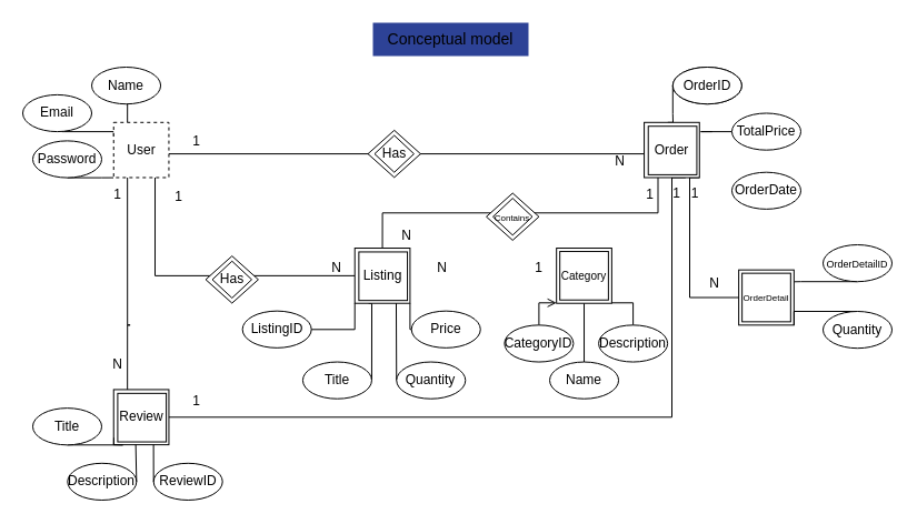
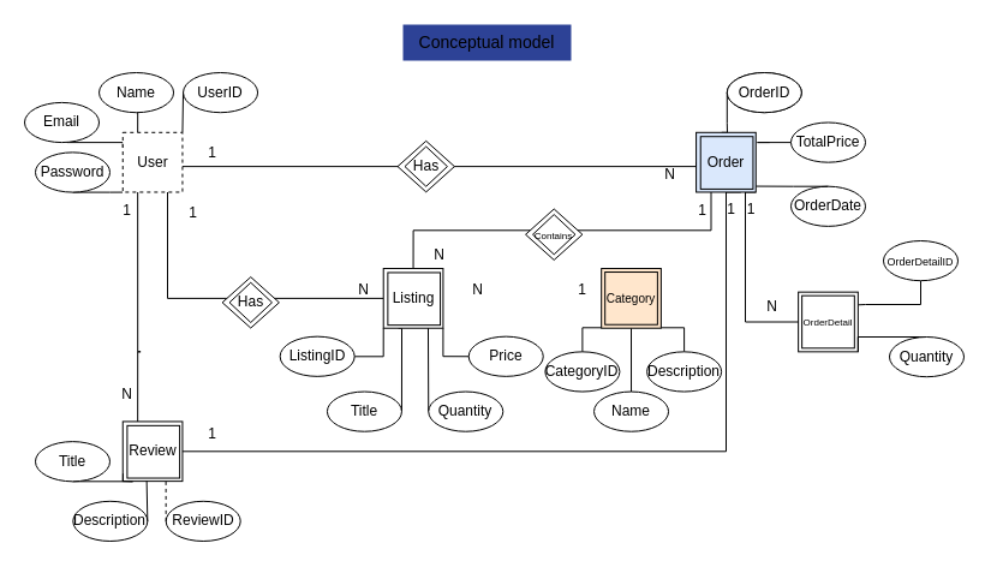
  <mxCell id="0" />
  <mxCell id="1" parent="0" />
  <mxCell id="2" value="&lt;font style=&quot;font-size: 14px;&quot;&gt;Conceptual model&lt;/font&gt;" style="text;html=1;align=center;verticalAlign=middle;whiteSpace=wrap;rounded=0;glass=0;fillColor=#2D4296;" parent="1" vertex="1"><mxGeometry x="335" y="20" width="140" height="30" as="geometry" /></mxCell>
  <mxCell id="3" value="" style="group" vertex="1" connectable="0" parent="1"><mxGeometry x="20" y="60" width="782.025" height="390" as="geometry" /></mxCell>
  <mxCell id="4" value="" style="group" parent="3" vertex="1" connectable="0"><mxGeometry width="700" height="390" as="geometry" /></mxCell>
  <mxCell id="5" style="edgeStyle=orthogonalEdgeStyle;rounded=0;orthogonalLoop=1;jettySize=auto;html=1;exitX=0.5;exitY=1;exitDx=0;exitDy=0;entryX=0.25;entryY=0;entryDx=0;entryDy=0;endArrow=none;endFill=0;" parent="4" source="6" target="27" edge="1"><mxGeometry relative="1" as="geometry" /></mxCell>
  <mxCell id="6" value="Name" style="ellipse;whiteSpace=wrap;html=1;container=0;" parent="4" vertex="1"><mxGeometry x="62.025" width="62.025" height="33.191" as="geometry" /></mxCell>
  <mxCell id="7" style="edgeStyle=orthogonalEdgeStyle;rounded=0;orthogonalLoop=1;jettySize=auto;html=1;exitX=1;exitY=0.5;exitDx=0;exitDy=0;entryX=0;entryY=0.25;entryDx=0;entryDy=0;endArrow=none;endFill=0;" parent="4" source="8" target="27" edge="1"><mxGeometry relative="1" as="geometry"><Array as="points"><mxPoint x="35.443" y="41.489" /><mxPoint x="35.443" y="58.085" /><mxPoint x="81.519" y="58.085" /></Array></mxGeometry></mxCell>
  <mxCell id="8" value="Email" style="ellipse;whiteSpace=wrap;html=1;container=0;" parent="4" vertex="1"><mxGeometry y="24.894" width="62.025" height="33.191" as="geometry" /></mxCell>
  <mxCell id="9" style="edgeStyle=orthogonalEdgeStyle;rounded=0;orthogonalLoop=1;jettySize=auto;html=1;exitX=0.5;exitY=1;exitDx=0;exitDy=0;endArrow=none;endFill=0;" parent="4" source="10" edge="1"><mxGeometry relative="1" as="geometry"><mxPoint x="81.519" y="99.574" as="targetPoint" /><Array as="points"><mxPoint x="70.886" y="99.574" /></Array></mxGeometry></mxCell>
  <mxCell id="10" value="Password" style="ellipse;whiteSpace=wrap;html=1;container=0;" parent="4" vertex="1"><mxGeometry x="8.985" y="66.383" width="62.025" height="33.191" as="geometry" /></mxCell>
  <mxCell id="11" value="Review" style="whiteSpace=wrap;html=1;aspect=fixed;container=0;" parent="4" vertex="1"><mxGeometry x="81.75" y="290.429" width="49.693" height="49.693" as="geometry" /></mxCell>
  <mxCell id="12" style="edgeStyle=orthogonalEdgeStyle;rounded=0;orthogonalLoop=1;jettySize=auto;html=1;exitX=0.25;exitY=1;exitDx=0;exitDy=0;entryX=0.25;entryY=0;entryDx=0;entryDy=0;endArrow=none;endFill=0;" parent="4" source="27" target="11" edge="1"><mxGeometry relative="1" as="geometry"><Array as="points"><mxPoint x="96.582" y="232.34" /><mxPoint x="96.582" y="232.34" /></Array></mxGeometry></mxCell>
  <mxCell id="13" style="edgeStyle=orthogonalEdgeStyle;rounded=0;orthogonalLoop=1;jettySize=auto;html=1;entryX=0.75;entryY=1;entryDx=0;entryDy=0;endArrow=none;endFill=0;" parent="4" source="11" target="46" edge="1"><mxGeometry relative="1" as="geometry"><Array as="points"><mxPoint x="584" y="315" /><mxPoint x="584" y="100" /></Array></mxGeometry></mxCell>
  <mxCell id="14" value="1" style="text;html=1;align=center;verticalAlign=middle;whiteSpace=wrap;rounded=0;container=0;" parent="4" vertex="1"><mxGeometry x="133.036" y="290.427" width="47.338" height="21.233" as="geometry" /></mxCell>
  <mxCell id="15" value="OrderDate" style="ellipse;whiteSpace=wrap;html=1;container=0;" parent="4" vertex="1"><mxGeometry x="637.975" y="94.694" width="62.025" height="33.191" as="geometry" /></mxCell>
  <mxCell id="16" style="edgeStyle=orthogonalEdgeStyle;rounded=0;orthogonalLoop=1;jettySize=auto;html=1;endArrow=none;endFill=0;" parent="4" source="17" edge="1"><mxGeometry relative="1" as="geometry"><mxPoint x="620.253" y="58.085" as="targetPoint" /><Array as="points"><mxPoint x="610" y="58" /><mxPoint x="610" y="58" /></Array></mxGeometry></mxCell>
  <mxCell id="17" value="TotalPrice" style="ellipse;whiteSpace=wrap;html=1;container=0;" parent="4" vertex="1"><mxGeometry x="637.975" y="41.489" width="62.025" height="33.191" as="geometry" /></mxCell>
  <mxCell id="18" style="edgeStyle=orthogonalEdgeStyle;rounded=0;orthogonalLoop=1;jettySize=auto;html=1;endArrow=none;endFill=0;entryX=0.004;entryY=0.871;entryDx=0;entryDy=0;entryPerimeter=0;exitX=0.5;exitY=1;exitDx=0;exitDy=0;" parent="4" source="19" target="11" edge="1"><mxGeometry relative="1" as="geometry"><mxPoint x="79.747" y="340.213" as="targetPoint" /><Array as="points"><mxPoint x="90" y="340" /><mxPoint x="82" y="340" /></Array></mxGeometry></mxCell>
  <mxCell id="19" value="Title" style="ellipse;whiteSpace=wrap;html=1;container=0;" parent="4" vertex="1"><mxGeometry x="8.985" y="307.121" width="62.025" height="33.191" as="geometry" /></mxCell>
  <mxCell id="20" value="Description" style="ellipse;whiteSpace=wrap;html=1;container=0;" parent="4" vertex="1"><mxGeometry x="40.304" y="356.809" width="62.025" height="33.191" as="geometry" /></mxCell>
  <mxCell id="21" value="OrderID" style="ellipse;whiteSpace=wrap;html=1;container=0;" parent="4" vertex="1"><mxGeometry x="584.81" width="62.025" height="33.191" as="geometry" /></mxCell>
+ <mxCell id="22" style="edgeStyle=orthogonalEdgeStyle;rounded=0;orthogonalLoop=1;jettySize=auto;html=1;exitX=0;exitY=0.5;exitDx=0;exitDy=0;entryX=1;entryY=0;entryDx=0;entryDy=0;endArrow=none;endFill=0;" edge="1" parent="4" source="23" target="27"><mxGeometry relative="1" as="geometry" /></mxCell>
+ <mxCell id="23" value="UserID" style="ellipse;whiteSpace=wrap;html=1;container=0;" parent="4" vertex="1"><mxGeometry x="132.035" width="62.025" height="33.191" as="geometry" /></mxCell>
  <mxCell id="24" style="edgeStyle=orthogonalEdgeStyle;rounded=0;orthogonalLoop=1;jettySize=auto;html=1;exitX=0;exitY=0.5;exitDx=0;exitDy=0;endArrow=none;endFill=0;entryX=0.427;entryY=0;entryDx=0;entryDy=0;entryPerimeter=0;" parent="4" source="21" target="46" edge="1"><mxGeometry relative="1" as="geometry"><mxPoint x="593.671" y="41.489" as="targetPoint" /><Array as="points"><mxPoint x="585" y="42" /><mxPoint x="585" y="50" /></Array></mxGeometry></mxCell>
+ <mxCell id="25" style="edgeStyle=orthogonalEdgeStyle;rounded=0;orthogonalLoop=1;jettySize=auto;html=1;exitX=0.5;exitY=0;exitDx=0;exitDy=0;entryX=1;entryY=0.901;entryDx=0;entryDy=0;entryPerimeter=0;endArrow=none;endFill=0;" parent="4" source="15" target="46" edge="1"><mxGeometry relative="1" as="geometry"><Array as="points"><mxPoint x="640" y="95" /><mxPoint x="640" y="95" /></Array></mxGeometry></mxCell>
  <mxCell id="26" style="edgeStyle=orthogonalEdgeStyle;rounded=0;orthogonalLoop=1;jettySize=auto;html=1;exitX=0.75;exitY=1;exitDx=0;exitDy=0;entryX=0;entryY=0.5;entryDx=0;entryDy=0;endArrow=none;endFill=0;" parent="4" source="27" target="39" edge="1"><mxGeometry relative="1" as="geometry" /></mxCell>
  <mxCell id="27" value="User" style="whiteSpace=wrap;html=1;aspect=fixed;container=0;dashed=1;" parent="4" vertex="1"><mxGeometry x="81.75" y="49.787" width="49.693" height="49.693" as="geometry" /></mxCell>
  <mxCell id="28" style="edgeStyle=orthogonalEdgeStyle;rounded=0;orthogonalLoop=1;jettySize=auto;html=1;entryX=0;entryY=0.5;entryDx=0;entryDy=0;endArrow=none;endFill=0;" parent="4" source="27" target="46" edge="1"><mxGeometry relative="1" as="geometry"><Array as="points"><mxPoint x="559.078" y="78.098" /></Array></mxGeometry></mxCell>
  <mxCell id="29" value="Has" style="rhombus;whiteSpace=wrap;html=1;container=0;" parent="4" vertex="1"><mxGeometry x="310.551" y="56.865" width="47.338" height="42.466" as="geometry" /></mxCell>
  <mxCell id="30" value="1" style="text;html=1;align=center;verticalAlign=middle;whiteSpace=wrap;rounded=0;container=0;" parent="4" vertex="1"><mxGeometry x="133.033" y="56.865" width="47.338" height="21.233" as="geometry" /></mxCell>
  <mxCell id="31" value="1" style="text;html=1;align=center;verticalAlign=middle;whiteSpace=wrap;rounded=0;container=0;" parent="4" vertex="1"><mxGeometry x="62.025" y="104.639" width="47.338" height="21.233" as="geometry" /></mxCell>
  <mxCell id="32" style="edgeStyle=orthogonalEdgeStyle;rounded=0;orthogonalLoop=1;jettySize=auto;html=1;exitX=0.5;exitY=1;exitDx=0;exitDy=0;entryX=0.5;entryY=0;entryDx=0;entryDy=0;endArrow=none;endFill=0;" edge="1" parent="4" source="33" target="54"><mxGeometry relative="1" as="geometry" /></mxCell>
- <mxCell id="33" value="&lt;font style=&quot;font-size: 10px;&quot;&gt;Category&lt;/font&gt;" style="whiteSpace=wrap;html=1;aspect=fixed;container=0;" parent="4" vertex="1"><mxGeometry x="480.18" y="163.029" width="49.693" height="49.693" as="geometry" /></mxCell>
+ <mxCell id="33" value="&lt;font style=&quot;font-size: 10px;&quot;&gt;Category&lt;/font&gt;" style="whiteSpace=wrap;html=1;aspect=fixed;container=0;fillColor=#ffe6cc;" parent="4" vertex="1"><mxGeometry x="480.18" y="163.029" width="49.693" height="49.693" as="geometry" /></mxCell>
  <mxCell id="34" value="N" style="text;html=1;align=center;verticalAlign=middle;whiteSpace=wrap;rounded=0;container=0;" parent="4" vertex="1"><mxGeometry x="322.386" y="141.796" width="47.338" height="21.233" as="geometry" /></mxCell>
  <mxCell id="35" value="1" style="text;html=1;align=center;verticalAlign=middle;whiteSpace=wrap;rounded=0;container=0;" parent="4" vertex="1"><mxGeometry x="564.73" y="100" width="47.34" height="27.89" as="geometry" /></mxCell>
  <mxCell id="36" style="edgeStyle=orthogonalEdgeStyle;rounded=0;orthogonalLoop=1;jettySize=auto;html=1;exitX=0.5;exitY=0;exitDx=0;exitDy=0;entryX=0.25;entryY=1;entryDx=0;entryDy=0;endArrow=none;endFill=0;" parent="4" source="39" target="46" edge="1"><mxGeometry relative="1" as="geometry" /></mxCell>
  <mxCell id="37" style="edgeStyle=orthogonalEdgeStyle;rounded=0;orthogonalLoop=1;jettySize=auto;html=1;exitX=0.25;exitY=1;exitDx=0;exitDy=0;entryX=1;entryY=0.5;entryDx=0;entryDy=0;endArrow=none;endFill=0;" parent="4" source="39" target="71" edge="1"><mxGeometry relative="1" as="geometry"><Array as="points"><mxPoint x="314" y="213" /></Array></mxGeometry></mxCell>
  <mxCell id="38" style="edgeStyle=orthogonalEdgeStyle;rounded=0;orthogonalLoop=1;jettySize=auto;html=1;exitX=1;exitY=1;exitDx=0;exitDy=0;entryX=0;entryY=0.5;entryDx=0;entryDy=0;endArrow=none;endFill=0;" edge="1" parent="4" source="39" target="53"><mxGeometry relative="1" as="geometry"><Array as="points"><mxPoint x="348" y="236" /></Array></mxGeometry></mxCell>
  <mxCell id="39" value="Listing" style="whiteSpace=wrap;html=1;aspect=fixed;container=0;" parent="4" vertex="1"><mxGeometry x="298.717" y="163.029" width="49.693" height="49.693" as="geometry" /></mxCell>
  <mxCell id="40" value="N" style="text;html=1;align=center;verticalAlign=middle;whiteSpace=wrap;rounded=0;container=0;" parent="4" vertex="1"><mxGeometry x="353.945" y="170.106" width="47.338" height="21.233" as="geometry" /></mxCell>
  <mxCell id="41" value="N" style="text;html=1;align=center;verticalAlign=middle;whiteSpace=wrap;rounded=0;container=0;" parent="4" vertex="1"><mxGeometry x="62.025" y="257.231" width="47.338" height="21.233" as="geometry" /></mxCell>
  <mxCell id="42" value="1" style="text;html=1;align=center;verticalAlign=middle;whiteSpace=wrap;rounded=0;container=0;" parent="4" vertex="1"><mxGeometry x="440.732" y="170.106" width="47.338" height="21.233" as="geometry" /></mxCell>
  <mxCell id="43" value="&lt;font style=&quot;font-size: 8px;&quot;&gt;Contains&lt;/font&gt;" style="rhombus;whiteSpace=wrap;html=1;container=0;" parent="4" vertex="1"><mxGeometry x="417.063" y="113.486" width="47.338" height="42.466" as="geometry" /></mxCell>
  <mxCell id="44" value="1" style="text;html=1;align=center;verticalAlign=middle;whiteSpace=wrap;rounded=0;container=0;" parent="4" vertex="1"><mxGeometry x="541.428" y="104.638" width="47.338" height="21.233" as="geometry" /></mxCell>
  <mxCell id="45" style="edgeStyle=orthogonalEdgeStyle;rounded=0;orthogonalLoop=1;jettySize=auto;html=1;exitX=1;exitY=1;exitDx=0;exitDy=0;entryX=0;entryY=0.5;entryDx=0;entryDy=0;endArrow=none;endFill=0;" edge="1" parent="4" source="46" target="73"><mxGeometry relative="1" as="geometry"><Array as="points"><mxPoint x="600" y="100" /><mxPoint x="600" y="208" /></Array></mxGeometry></mxCell>
- <mxCell id="46" value="Order" style="whiteSpace=wrap;html=1;aspect=fixed;container=0;" parent="4" vertex="1"><mxGeometry x="559.078" y="49.787" width="49.693" height="49.693" as="geometry" /></mxCell>
+ <mxCell id="46" value="Order" style="whiteSpace=wrap;html=1;aspect=fixed;container=0;fillColor=#dae8fc;" parent="4" vertex="1"><mxGeometry x="559.078" y="49.787" width="49.693" height="49.693" as="geometry" /></mxCell>
  <mxCell id="47" value="N" style="text;html=1;align=center;verticalAlign=middle;whiteSpace=wrap;rounded=0;container=0;" parent="4" vertex="1"><mxGeometry x="513.923" y="74.68" width="47.338" height="21.233" as="geometry" /></mxCell>
  <mxCell id="48" value="1" style="text;html=1;align=center;verticalAlign=middle;whiteSpace=wrap;rounded=0;container=0;" parent="4" vertex="1"><mxGeometry x="117.253" y="106.408" width="47.338" height="21.233" as="geometry" /></mxCell>
  <mxCell id="49" value="N" style="text;html=1;align=center;verticalAlign=middle;whiteSpace=wrap;rounded=0;container=0;" parent="4" vertex="1"><mxGeometry x="259.268" y="170.106" width="47.338" height="21.233" as="geometry" /></mxCell>
  <mxCell id="50" value="Has" style="rhombus;whiteSpace=wrap;html=1;container=0;" parent="4" vertex="1"><mxGeometry x="164.592" y="170.106" width="47.338" height="42.466" as="geometry" /></mxCell>
  <mxCell id="51" style="edgeStyle=orthogonalEdgeStyle;rounded=0;orthogonalLoop=1;jettySize=auto;html=1;entryX=0.75;entryY=1;entryDx=0;entryDy=0;endArrow=none;endFill=0;exitX=0;exitY=0.5;exitDx=0;exitDy=0;" parent="4" source="52" target="39" edge="1"><mxGeometry relative="1" as="geometry"><Array as="points"><mxPoint x="336" y="282" /></Array></mxGeometry></mxCell>
  <mxCell id="52" value="Quantity" style="ellipse;whiteSpace=wrap;html=1;container=0;" parent="4" vertex="1"><mxGeometry x="336.259" y="265.532" width="62.025" height="33.191" as="geometry" /></mxCell>
- <mxCell id="53" value="Price" style="ellipse;whiteSpace=wrap;html=1;container=0;" parent="4" vertex="1"><mxGeometry x="349.724" y="219.653" width="62.025" height="33.191" as="geometry" /></mxCell>
+ <mxCell id="53" value="Price" style="ellipse;whiteSpace=wrap;html=1;container=0;" parent="4" vertex="1"><mxGeometry x="369.724" y="219.653" width="62.025" height="33.191" as="geometry" /></mxCell>
  <mxCell id="54" value="Name" style="ellipse;whiteSpace=wrap;html=1;container=0;" parent="4" vertex="1"><mxGeometry x="474.023" y="265.532" width="62.025" height="33.191" as="geometry" /></mxCell>
  <mxCell id="55" style="edgeStyle=orthogonalEdgeStyle;rounded=0;orthogonalLoop=1;jettySize=auto;html=1;entryX=1;entryY=1;entryDx=0;entryDy=0;endArrow=none;endFill=0;" parent="4" source="56" target="33" edge="1"><mxGeometry relative="1" as="geometry" /></mxCell>
  <mxCell id="56" value="Description" style="ellipse;whiteSpace=wrap;html=1;container=0;" parent="4" vertex="1"><mxGeometry x="518.106" y="232.34" width="62.025" height="33.191" as="geometry" /></mxCell>
  <mxCell id="57" style="edgeStyle=orthogonalEdgeStyle;rounded=0;orthogonalLoop=1;jettySize=auto;html=1;entryX=0;entryY=1;entryDx=0;entryDy=0;endArrow=none;endFill=0;" parent="4" source="58" target="39" edge="1"><mxGeometry relative="1" as="geometry" /></mxCell>
- <mxCell id="58" value="ListingID" style="ellipse;whiteSpace=wrap;html=1;container=0;" parent="4" vertex="1"><mxGeometry x="197.658" y="219.653" width="62.025" height="33.191" as="geometry" /></mxCell>
- <mxCell id="59" style="edgeStyle=orthogonalEdgeStyle;rounded=0;orthogonalLoop=1;jettySize=auto;html=1;entryX=0;entryY=1;entryDx=0;entryDy=0;endArrow=open;endFill=0;" parent="4" source="60" target="33" edge="1"><mxGeometry relative="1" as="geometry" /></mxCell>
+ <mxCell id="58" value="ListingID" style="ellipse;whiteSpace=wrap;html=1;container=0;" parent="4" vertex="1"><mxGeometry x="212.658" y="219.653" width="62.025" height="33.191" as="geometry" /></mxCell>
+ <mxCell id="59" style="edgeStyle=orthogonalEdgeStyle;rounded=0;orthogonalLoop=1;jettySize=auto;html=1;entryX=0;entryY=1;entryDx=0;entryDy=0;endArrow=none;endFill=0;" parent="4" source="60" target="33" edge="1"><mxGeometry relative="1" as="geometry" /></mxCell>
  <mxCell id="60" value="CategoryID" style="ellipse;whiteSpace=wrap;html=1;container=0;" parent="4" vertex="1"><mxGeometry x="433.384" y="232.34" width="62.025" height="33.191" as="geometry" /></mxCell>
  <mxCell id="61" value="&lt;span style=&quot;color: rgba(0, 0, 0, 0); font-family: monospace; font-size: 0px; text-align: start; text-wrap-mode: nowrap;&quot;&gt;%3CmxGraphModel%3E%3Croot%3E%3CmxCell%20id%3D%220%22%2F%3E%3CmxCell%20id%3D%221%22%20parent%3D%220%22%2F%3E%3CmxCell%20id%3D%222%22%20value%3D%22%22%20style%3D%22whiteSpace%3Dwrap%3Bhtml%3D1%3Baspect%3Dfixed%3BfillColor%3Dnone%3B%22%20vertex%3D%221%22%20parent%3D%221%22%3E%3CmxGeometry%20x%3D%22342.365%22%20y%3D%22256.447%22%20width%3D%2243.696%22%20height%3D%2243.696%22%20as%3D%22geometry%22%2F%3E%3C%2FmxCell%3E%3C%2Froot%3E%3C%2FmxGraphModel%3E&lt;/span&gt;&lt;span style=&quot;color: rgba(0, 0, 0, 0); font-family: monospace; font-size: 0px; text-align: start; text-wrap-mode: nowrap;&quot;&gt;%3CmxGraphModel%3E%3Croot%3E%3CmxCell%20id%3D%220%22%2F%3E%3CmxCell%20id%3D%221%22%20parent%3D%220%22%2F%3E%3CmxCell%20id%3D%222%22%20value%3D%22%22%20style%3D%22whiteSpace%3Dwrap%3Bhtml%3D1%3Baspect%3Dfixed%3BfillColor%3Dnone%3B%22%20vertex%3D%221%22%20parent%3D%221%22%3E%3CmxGeometry%20x%3D%22342.365%22%20y%3D%22256.447%22%20width%3D%2243.696%22%20height%3D%2243.696%22%20as%3D%22geometry%22%2F%3E%3C%2FmxCell%3E%3C%2Froot%3E%3C%2FmxGraphModel%3E&lt;/span&gt;" style="whiteSpace=wrap;html=1;aspect=fixed;fillColor=none;" parent="4" vertex="1"><mxGeometry x="302.365" y="166.447" width="43.696" height="43.696" as="geometry" /></mxCell>
  <mxCell id="62" value="" style="whiteSpace=wrap;html=1;aspect=fixed;fillColor=none;" parent="4" vertex="1"><mxGeometry x="483.183" y="166.027" width="43.696" height="43.696" as="geometry" /></mxCell>
  <mxCell id="63" value="" style="whiteSpace=wrap;html=1;aspect=fixed;fillColor=none;" parent="4" vertex="1"><mxGeometry x="562.729" y="53.206" width="43.696" height="43.696" as="geometry" /></mxCell>
  <mxCell id="64" value="" style="whiteSpace=wrap;html=1;aspect=fixed;fillColor=none;" parent="4" vertex="1"><mxGeometry x="85.4" y="293.844" width="43.696" height="43.696" as="geometry" /></mxCell>
  <mxCell id="65" value="" style="rhombus;whiteSpace=wrap;html=1;container=0;fillColor=none;" parent="4" vertex="1"><mxGeometry x="170.543" y="174.745" width="35.443" height="33.191" as="geometry" /></mxCell>
  <mxCell id="66" value="" style="rhombus;whiteSpace=wrap;html=1;container=0;fillColor=none;" parent="4" vertex="1"><mxGeometry x="423.013" y="118.12" width="35.443" height="33.191" as="geometry" /></mxCell>
  <mxCell id="67" value="" style="rhombus;whiteSpace=wrap;html=1;container=0;fillColor=none;" parent="4" vertex="1"><mxGeometry x="316.497" y="61.504" width="35.443" height="33.191" as="geometry" /></mxCell>
  <mxCell id="68" style="edgeStyle=orthogonalEdgeStyle;rounded=0;orthogonalLoop=1;jettySize=auto;html=1;exitX=1;exitY=0.5;exitDx=0;exitDy=0;entryX=0.4;entryY=0.992;entryDx=0;entryDy=0;entryPerimeter=0;endArrow=none;endFill=0;" parent="4" source="20" target="11" edge="1"><mxGeometry relative="1" as="geometry" /></mxCell>
  <mxCell id="69" value="ReviewID" style="ellipse;whiteSpace=wrap;html=1;container=0;" parent="4" vertex="1"><mxGeometry x="117.69" y="356.809" width="62.025" height="33.191" as="geometry" /></mxCell>
- <mxCell id="70" style="edgeStyle=orthogonalEdgeStyle;rounded=0;orthogonalLoop=1;jettySize=auto;html=1;exitX=0;exitY=0.5;exitDx=0;exitDy=0;entryX=0.722;entryY=0.996;entryDx=0;entryDy=0;entryPerimeter=0;endArrow=none;endFill=0;" parent="4" source="69" target="11" edge="1"><mxGeometry relative="1" as="geometry" /></mxCell>
+ <mxCell id="70" style="edgeStyle=orthogonalEdgeStyle;rounded=0;orthogonalLoop=1;jettySize=auto;html=1;exitX=0;exitY=0.5;exitDx=0;exitDy=0;entryX=0.722;entryY=0.996;entryDx=0;entryDy=0;entryPerimeter=0;endArrow=none;endFill=0;dashed=1;" parent="4" source="69" target="11" edge="1"><mxGeometry relative="1" as="geometry" /></mxCell>
  <mxCell id="71" value="Title" style="ellipse;whiteSpace=wrap;html=1;container=0;" parent="4" vertex="1"><mxGeometry x="251.929" y="265.532" width="62.025" height="33.191" as="geometry" /></mxCell>
  <mxCell id="72" value="&lt;font style=&quot;font-size: 8px;&quot;&gt;OrderDetail&lt;/font&gt;" style="whiteSpace=wrap;html=1;aspect=fixed;container=0;" vertex="1" parent="4"><mxGeometry x="644.137" y="182.649" width="49.693" height="49.693" as="geometry" /></mxCell>
  <mxCell id="73" value="" style="whiteSpace=wrap;html=1;aspect=fixed;fillColor=none;" vertex="1" parent="4"><mxGeometry x="647.135" y="185.647" width="43.696" height="43.696" as="geometry" /></mxCell>
  <mxCell id="74" value="1" style="text;html=1;align=center;verticalAlign=middle;whiteSpace=wrap;rounded=0;container=0;" vertex="1" parent="4"><mxGeometry x="592" y="103.33" width="26.1" height="21.23" as="geometry" /></mxCell>
  <mxCell id="75" value="N" style="text;html=1;align=center;verticalAlign=middle;whiteSpace=wrap;rounded=0;container=0;" vertex="1" parent="4"><mxGeometry x="599.493" y="184.38" width="47.338" height="21.233" as="geometry" /></mxCell>
  <mxCell id="76" style="edgeStyle=orthogonalEdgeStyle;rounded=0;orthogonalLoop=1;jettySize=auto;html=1;entryX=1.004;entryY=0.154;entryDx=0;entryDy=0;endArrow=none;endFill=0;entryPerimeter=0;exitX=0.5;exitY=1;exitDx=0;exitDy=0;" edge="1" parent="3" source="77"><mxGeometry relative="1" as="geometry"><mxPoint x="733.518" y="193.299" as="sourcePoint" /><mxPoint x="694.029" y="193.302" as="targetPoint" /><Array as="points"><mxPoint x="700" y="193" /><mxPoint x="695" y="193" /></Array></mxGeometry></mxCell>
- <mxCell id="77" value="&lt;font style=&quot;font-size: 9px;&quot;&gt;OrderDetailID&lt;/font&gt;" style="ellipse;whiteSpace=wrap;html=1;container=0;" vertex="1" parent="3"><mxGeometry x="720.0" y="160" width="62.025" height="33.191" as="geometry" /></mxCell>
+ <mxCell id="77" value="&lt;font style=&quot;font-size: 9px;&quot;&gt;OrderDetailID&lt;/font&gt;" style="ellipse;whiteSpace=wrap;html=1;container=0;" vertex="1" parent="3"><mxGeometry x="715" y="140" width="62.025" height="33.191" as="geometry" /></mxCell>
  <mxCell id="78" value="OrderID" style="ellipse;whiteSpace=wrap;html=1;container=0;" vertex="1" parent="3"><mxGeometry x="584.81" width="62.025" height="33.191" as="geometry" /></mxCell>
  <mxCell id="79" style="edgeStyle=orthogonalEdgeStyle;rounded=0;orthogonalLoop=1;jettySize=auto;html=1;exitX=0.5;exitY=0;exitDx=0;exitDy=0;entryX=1;entryY=1;entryDx=0;entryDy=0;endArrow=none;endFill=0;" edge="1" parent="3" source="80" target="72"><mxGeometry relative="1" as="geometry"><Array as="points"><mxPoint x="751" y="220" /><mxPoint x="694" y="220" /></Array></mxGeometry></mxCell>
  <mxCell id="80" value="Quantity" style="ellipse;whiteSpace=wrap;html=1;container=0;" vertex="1" parent="3"><mxGeometry x="720.0" y="220" width="62.025" height="33.191" as="geometry" /></mxCell>
